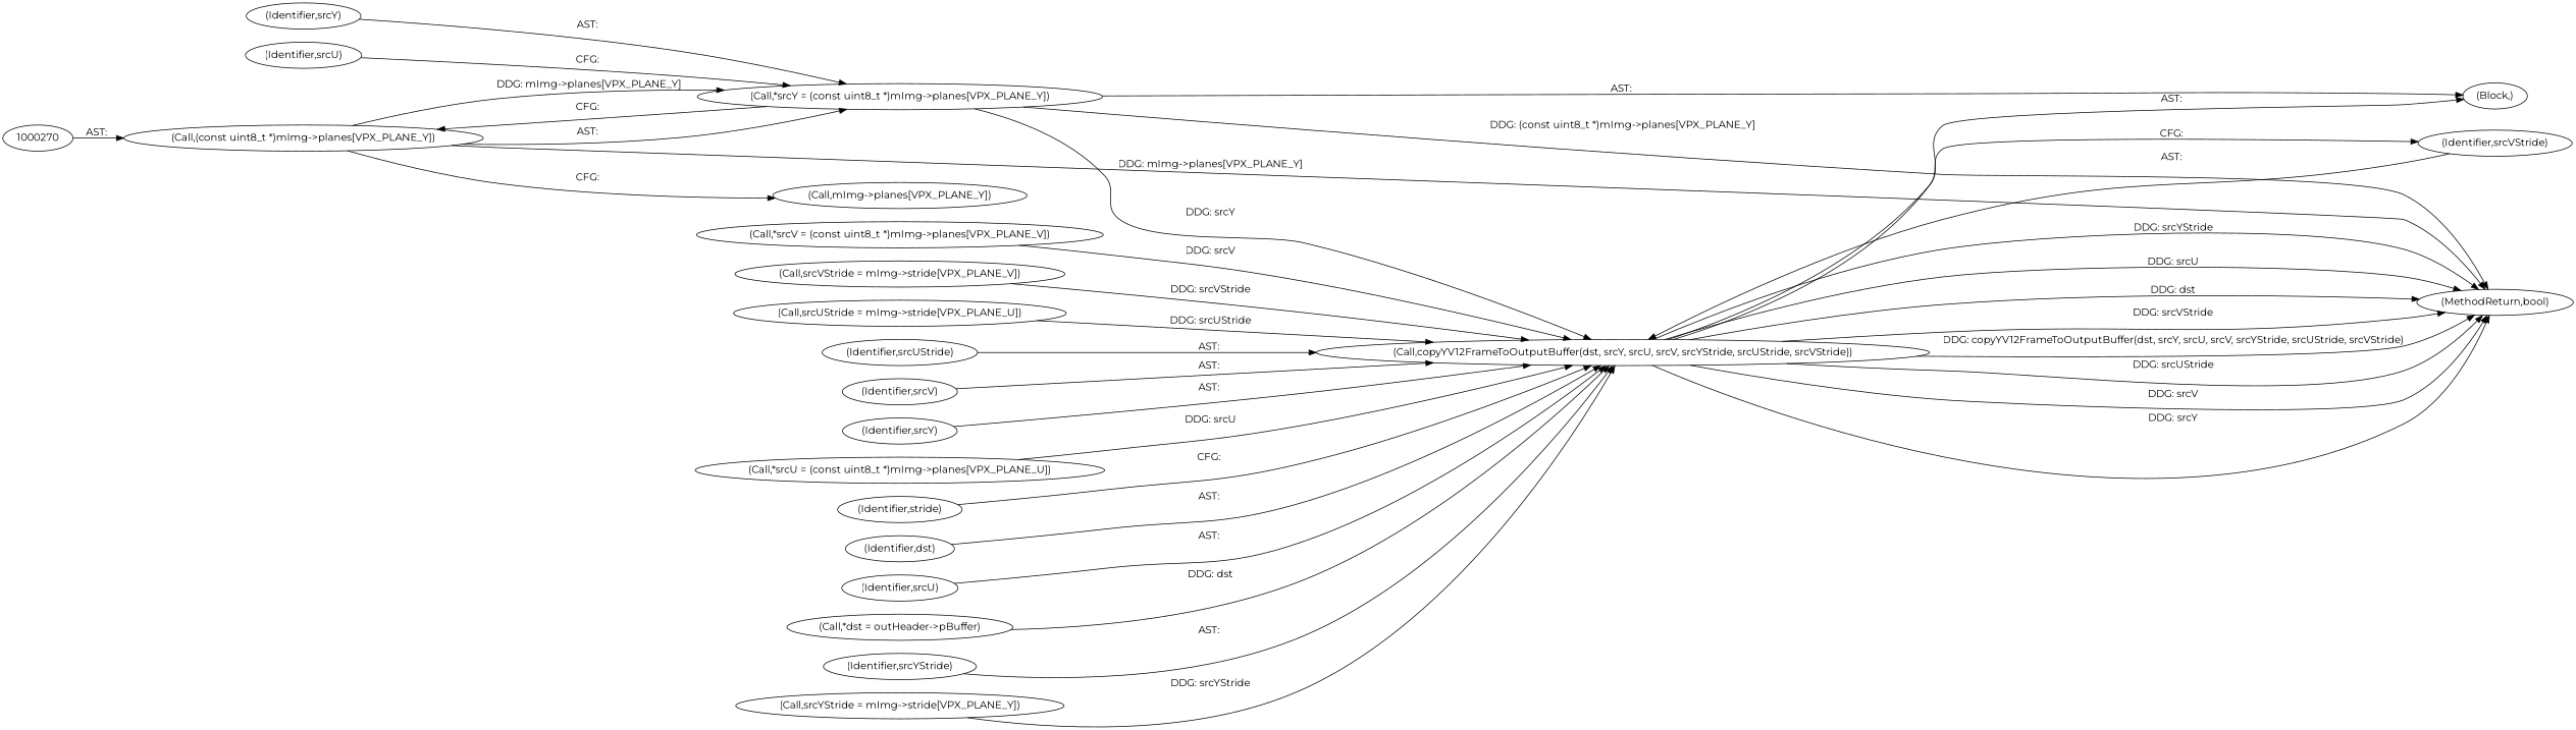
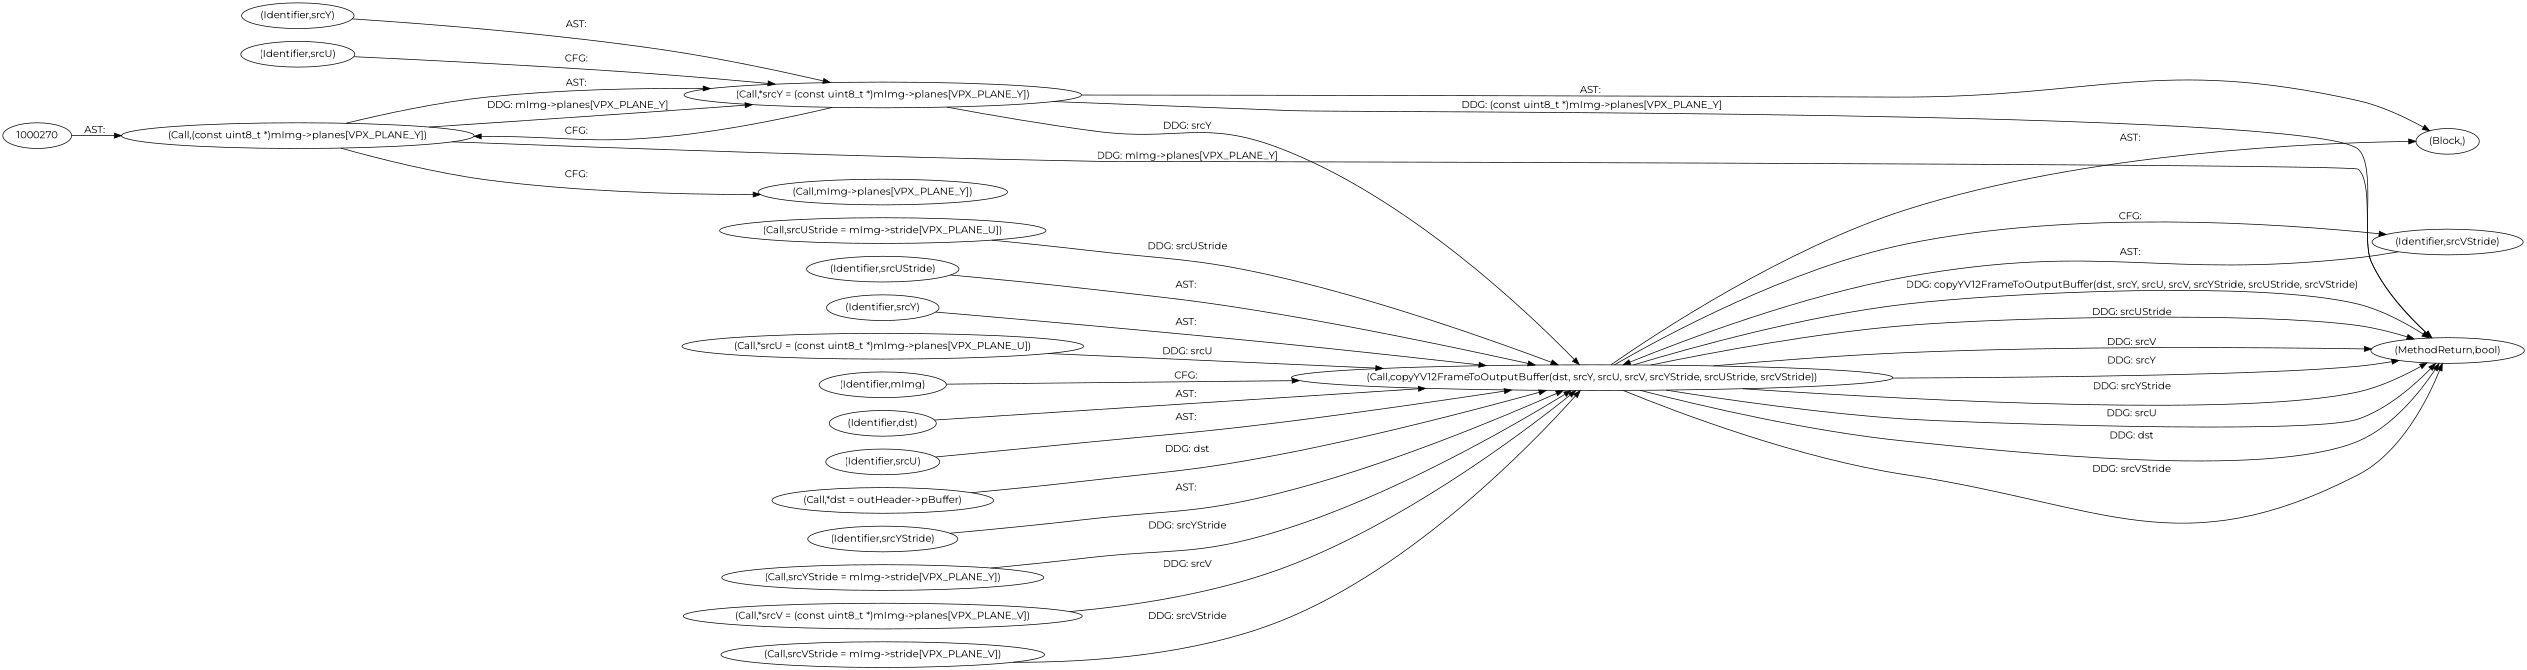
  digraph {
    fontname=Montserrat
    rankdir=LR
    node [fontname=Montserrat]
    edge [fontname=Montserrat]
    n1 [label="(Call,(const uint8_t *)mImg->planes[VPX_PLANE_Y])"]
    n2 [label="(Call,*srcY = (const uint8_t *)mImg->planes[VPX_PLANE_Y])"]
    n3 [label="(MethodReturn,bool)"]
    n4 [label="(Call,mImg->planes[VPX_PLANE_Y])"]
    n5 [label="(Call,copyYV12FrameToOutputBuffer(dst, srcY, srcU, srcV, srcYStride, srcUStride, srcVStride))"]
    n6 [label="(Block,)"]
    n7 [label="(Identifier,srcVStride)"]
-   n8 [label="(Identifier,stride)"]
+   n8 [label="(Identifier,mImg)"]
    n9 [label="(Identifier,dst)"]
    n10 [label="(Identifier,srcY)"]
    n11 [label="(Identifier,srcU)"]
    n12 [label="(Call,*dst = outHeader->pBuffer)"]
    n13 [label="(Identifier,srcYStride)"]
    n14 [label="(Call,srcYStride = mImg->stride[VPX_PLANE_Y])"]
    n15 [label="(Call,*srcV = (const uint8_t *)mImg->planes[VPX_PLANE_V])"]
    n16 [label="(Call,srcVStride = mImg->stride[VPX_PLANE_V])"]
    n17 [label="(Call,srcUStride = mImg->stride[VPX_PLANE_U])"]
    n18 [label="(Identifier,srcUStride)"]
-   n19 [label="(Identifier,srcV)"]
    n20 [label="(Identifier,srcY)"]
    n21 [label="(Identifier,srcU)"]
    n22 [label="(Call,*srcU = (const uint8_t *)mImg->planes[VPX_PLANE_U])"]
    1000270
    n1 -> n2 [label="AST: "]
    n1 -> n2 [label="DDG: mImg->planes[VPX_PLANE_Y]"]
    n1 -> n3 [label="DDG: mImg->planes[VPX_PLANE_Y]"]
    n1 -> n4 [label="CFG: "]
    n2 -> n1 [label="CFG: "]
    n2 -> n3 [label="DDG: (const uint8_t *)mImg->planes[VPX_PLANE_Y]"]
    n2 -> n5 [label="DDG: srcY"]
    n2 -> n6 [label="AST: "]
    n5 -> n3 [label="DDG: srcUStride"]
    n5 -> n3 [label="DDG: srcV"]
    n5 -> n3 [label="DDG: srcY"]
    n5 -> n3 [label="DDG: srcYStride"]
    n5 -> n3 [label="DDG: srcU"]
    n5 -> n3 [label="DDG: dst"]
    n5 -> n3 [label="DDG: srcVStride"]
    n5 -> n3 [label="DDG: copyYV12FrameToOutputBuffer(dst, srcY, srcU, srcV, srcYStride, srcUStride, srcVStride)"]
    n5 -> n6 [label="AST: "]
    n5 -> n7 [label="CFG: "]
    n7 -> n5 [label="AST: "]
    n8 -> n5 [label="CFG: "]
    n9 -> n5 [label="AST: "]
    n10 -> n2 [label="AST: "]
    n11 -> n5 [label="AST: "]
    n12 -> n5 [label="DDG: dst"]
    n13 -> n5 [label="AST: "]
    n14 -> n5 [label="DDG: srcYStride"]
    n15 -> n5 [label="DDG: srcV"]
    n16 -> n5 [label="DDG: srcVStride"]
    n17 -> n5 [label="DDG: srcUStride"]
    n18 -> n5 [label="AST: "]
-   n19 -> n5 [label="AST: "]
    n20 -> n5 [label="AST: "]
    n21 -> n2 [label="CFG: "]
    n22 -> n5 [label="DDG: srcU"]
    1000270 -> n1 [label="AST: "]
  }
